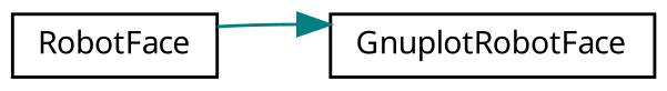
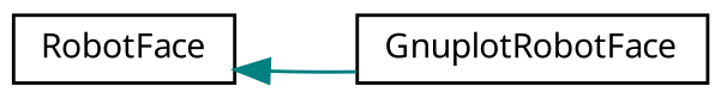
  digraph {
    rankdir=LR
    fontname="Noto Sans"
    node [color=black fillcolor=white fontname="Noto Sans" fontsize=10 shape=record style=filled]
    n1 [height=0.2 label=RobotFace width=0.4]
    n2 [height=0.2 label=GnuplotRobotFace width=0.4]
-   n2 -> n1 [color=teal dir=back fontname="Noto Sans" fontsize=10 labelfontname=Helvetica labelfontsize=10 style=solid]
+   n1 -> n2 [color=teal dir=back fontname="Noto Sans" fontsize=10 labelfontname=Helvetica labelfontsize=10 style=solid]
  }
